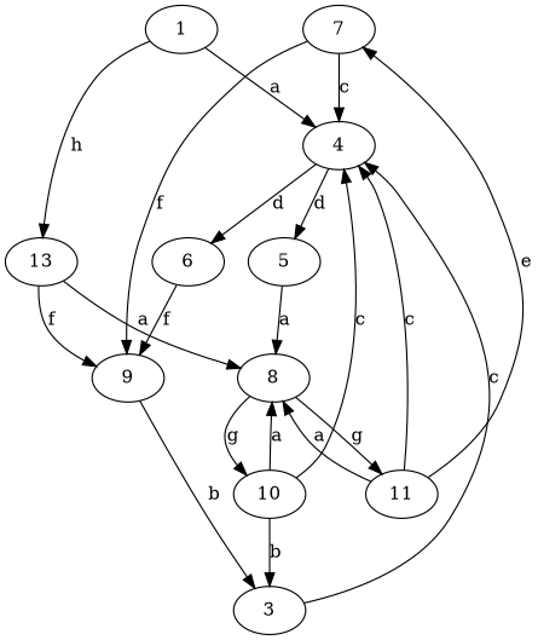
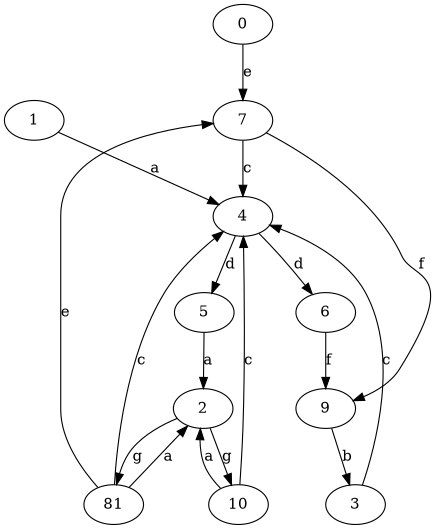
  strict digraph {
+   0
    7
    4
    9
-   2 [label=8]
+   2
    10
-   11
+   11 [label=81]
    3
    5
    6
    1
-   13
+   0 -> 7 [label=e]
    7 -> 4 [label=c]
    7 -> 9 [label=f]
    4 -> 5 [label=d]
    4 -> 6 [label=d]
    9 -> 3 [label=b]
    2 -> 10 [label=g]
    2 -> 11 [label=g]
    10 -> 4 [label=c]
    10 -> 2 [label=a]
-   10 -> 3 [label=b]
    11 -> 7 [label=e]
    11 -> 4 [label=c]
    11 -> 2 [label=a]
    3 -> 4 [label=c]
    5 -> 2 [label=a]
    6 -> 9 [label=f]
    1 -> 4 [label=a]
-   1 -> 13 [label=h]
-   13 -> 9 [label=f]
-   13 -> 2 [label=a]
  }
